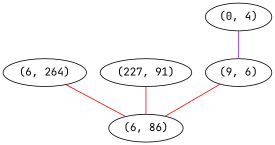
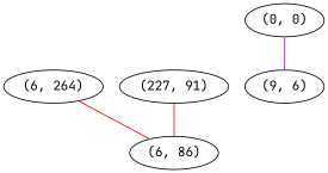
  graph {
    fontname="JetBrains Mono"
    node [fontname="JetBrains Mono"]
    edge [color=red fontname="JetBrains Mono" weight=1]
    n1 [label="(6, 264)"]
    "(6, 86)"
    n3 [label="(227, 91)"]
-   "(0, 0)" [label="(0, 4)"]
+   "(0, 0)"
    "(9, 6)"
    n1 -- "(6, 86)"
    n3 -- "(6, 86)"
    "(0, 0)" -- "(9, 6)" [color=purple weight=4]
-   "(9, 6)" -- "(6, 86)"
  }
